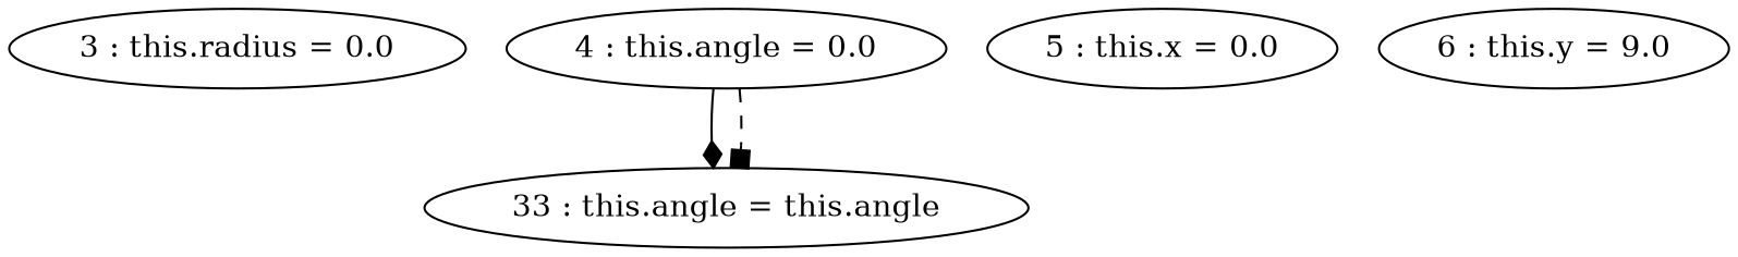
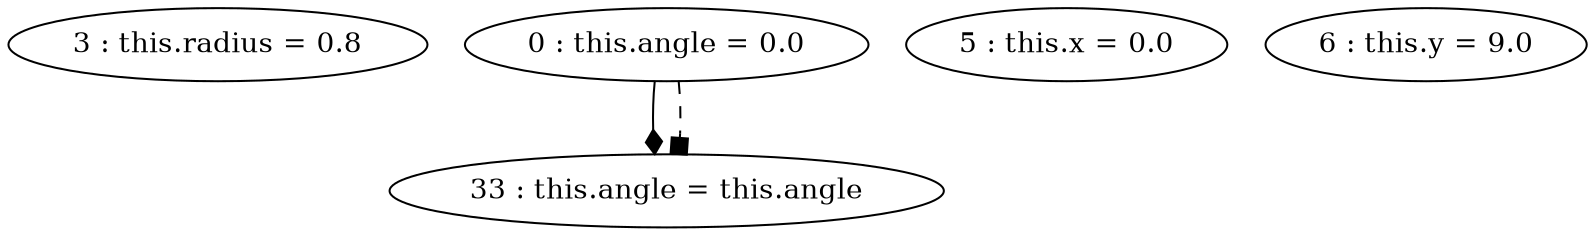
  digraph {
-   "3 : this.radius = 0.0"
-   "4 : this.angle = 0.0"
+   "3 : this.radius = 0.0" [label="3 : this.radius = 0.8"]
+   "4 : this.angle = 0.0" [label="0 : this.angle = 0.0"]
    "33 : this.angle = this.angle"
    "5 : this.x = 0.0"
    n5 [label="6 : this.y = 9.0"]
    "4 : this.angle = 0.0" -> "33 : this.angle = this.angle" [arrowhead=diamond]
    "4 : this.angle = 0.0" -> "33 : this.angle = this.angle" [arrowhead=box style=dashed]
  }
